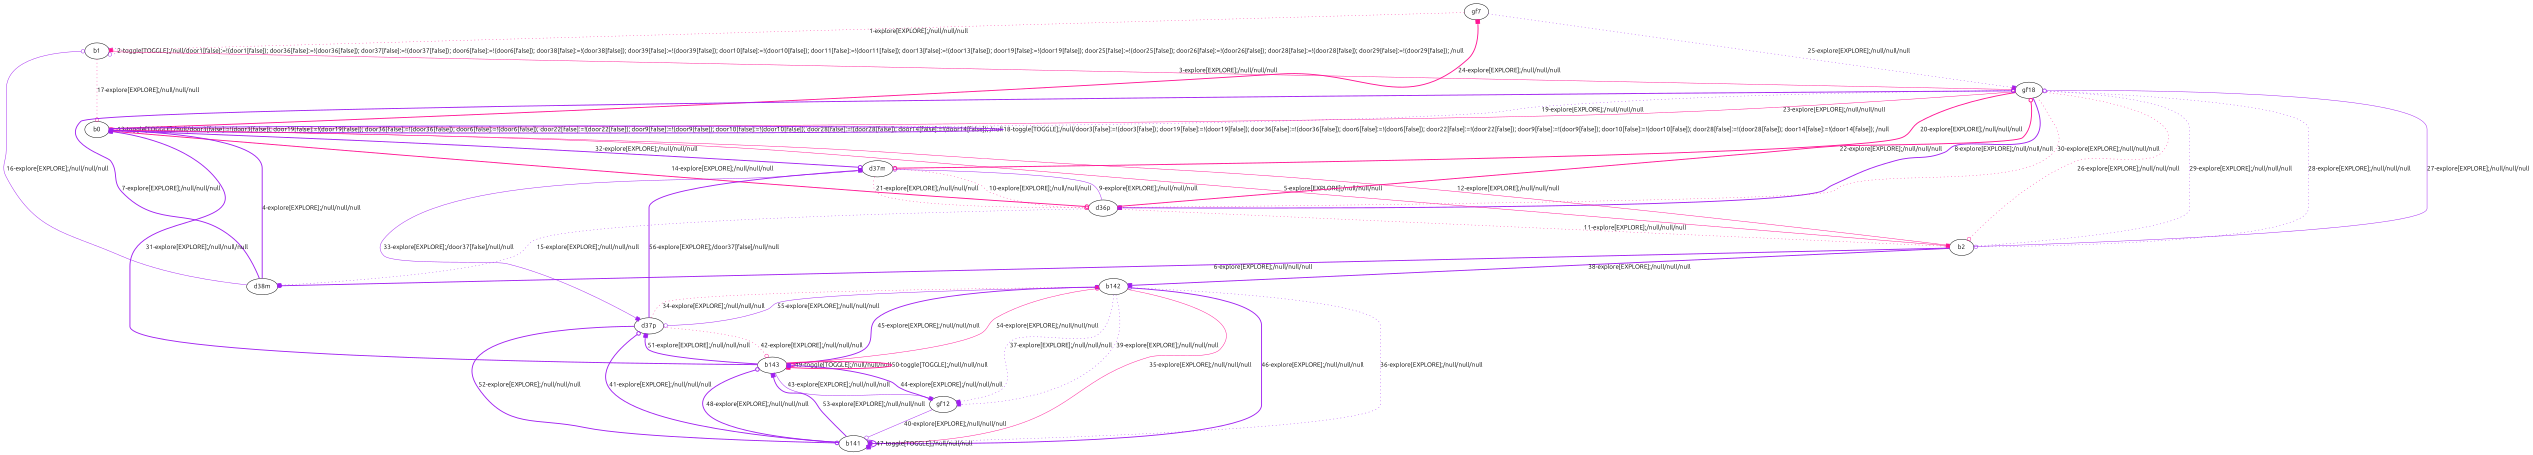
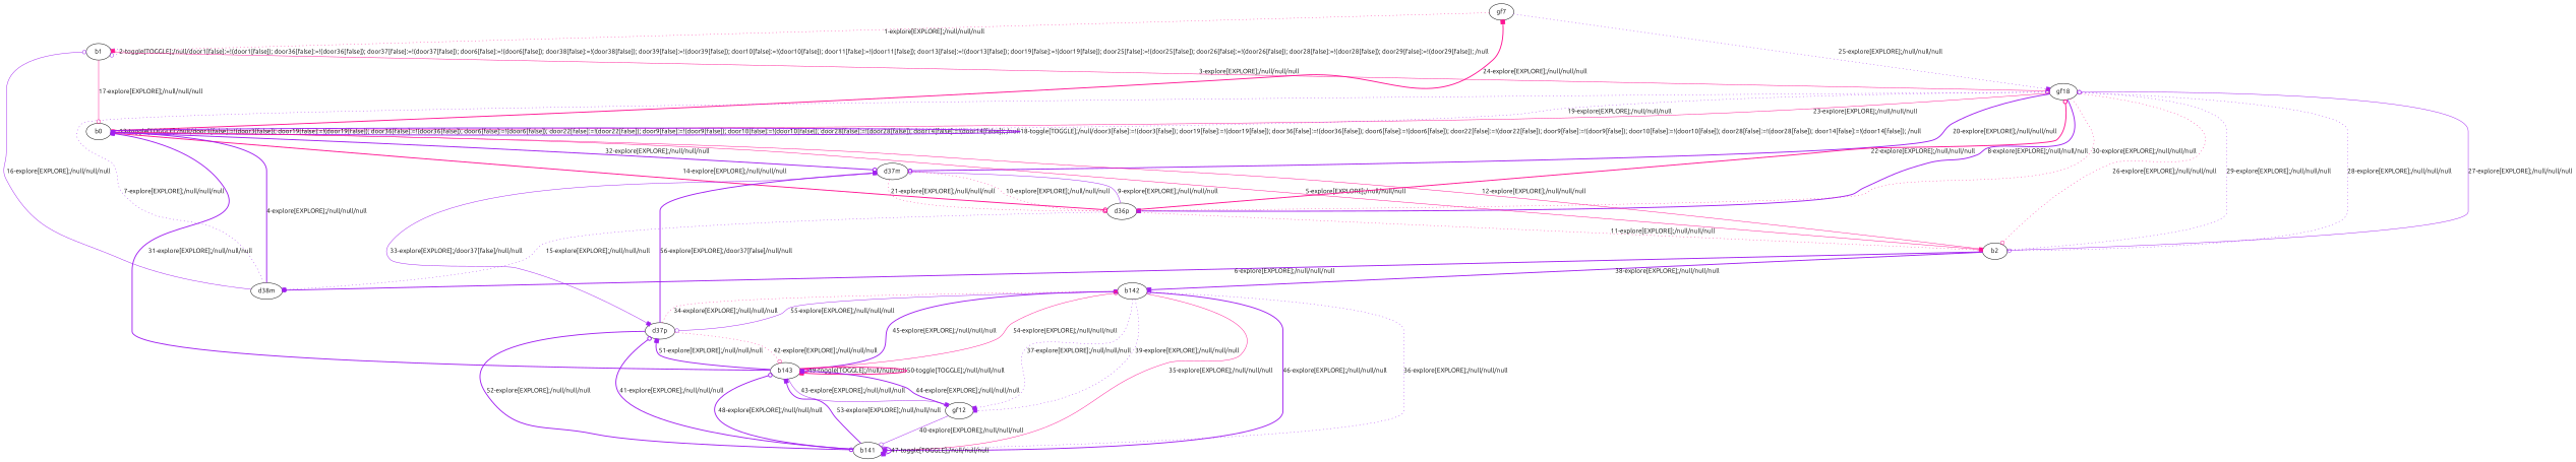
  digraph {
    fontname=Ubuntu
    node [fontname=Ubuntu]
    edge [arrowhead=odot color=purple fontname=Ubuntu style=bold]
    gf7
    b1
    gf18
    b0
    b2
    d36p
    d37m
    d38m
    b142
    d37p
    b141
    b143
    gf12
    gf7 -> b1 [arrowhead=box color=deeppink label="1-explore[EXPLORE];/null/null/null" style=dotted]
    gf7 -> gf18 [arrowhead=box label="25-explore[EXPLORE];/null/null/null" style=dotted]
    b1 -> b1 [label="2-toggle[TOGGLE];/null/door1[false]:=!(door1[false]); door36[false]:=!(door36[false]); door37[false]:=!(door37[false]); door6[false]:=!(door6[false]); door38[false]:=!(door38[false]); door39[false]:=!(door39[false]); door10[false]:=!(door10[false]); door11[false]:=!(door11[false]); door13[false]:=!(door13[false]); door19[false]:=!(door19[false]); door25[false]:=!(door25[false]); door26[false]:=!(door26[false]); door28[false]:=!(door28[false]); door29[false]:=!(door29[false]); /null" style=dotted]
    b1 -> gf18 [color=deeppink label="3-explore[EXPLORE];/null/null/null" style=solid]
-   b1 -> b0 [color=deeppink label="17-explore[EXPLORE];/null/null/null" style=dotted]
+   b1 -> b0 [color=deeppink label="17-explore[EXPLORE];/null/null/null" style=solid]
    gf18 -> b0 [color=deeppink label="23-explore[EXPLORE];/null/null/null" style=solid]
    gf18 -> b2 [color=deeppink label="26-explore[EXPLORE];/null/null/null" style=dotted]
    gf18 -> b2 [label="28-explore[EXPLORE];/null/null/null" style=dotted]
    gf18 -> d36p [arrowhead=box label="8-explore[EXPLORE];/null/null/null"]
    gf18 -> d36p [color=deeppink label="30-explore[EXPLORE];/null/null/null" style=dotted]
-   gf18 -> d37m [color=deeppink label="20-explore[EXPLORE];/null/null/null"]
+   gf18 -> d37m [label="20-explore[EXPLORE];/null/null/null"]
    b0 -> gf7 [arrowhead=box color=deeppink label="24-explore[EXPLORE];/null/null/null"]
    b0 -> gf18 [label="19-explore[EXPLORE];/null/null/null" style=dotted]
    b0 -> b0 [color=deeppink label="13-toggle[TOGGLE];/null/door3[false]:=!(door3[false]); door19[false]:=!(door19[false]); door36[false]:=!(door36[false]); door6[false]:=!(door6[false]); door22[false]:=!(door22[false]); door9[false]:=!(door9[false]); door10[false]:=!(door10[false]); door28[false]:=!(door28[false]); door14[false]:=!(door14[false]); /null" style=solid]
    b0 -> b0 [label="18-toggle[TOGGLE];/null/door3[false]:=!(door3[false]); door19[false]:=!(door19[false]); door36[false]:=!(door36[false]); door6[false]:=!(door6[false]); door22[false]:=!(door22[false]); door9[false]:=!(door9[false]); door10[false]:=!(door10[false]); door28[false]:=!(door28[false]); door14[false]:=!(door14[false]); /null"]
    b0 -> b2 [arrowhead=box color=deeppink label="5-explore[EXPLORE];/null/null/null" style=solid]
    b0 -> d36p [color=deeppink label="14-explore[EXPLORE];/null/null/null"]
    b0 -> d37m [label="32-explore[EXPLORE];/null/null/null"]
    b2 -> gf18 [label="27-explore[EXPLORE];/null/null/null" style=solid]
    b2 -> gf18 [label="29-explore[EXPLORE];/null/null/null" style=dotted]
    b2 -> b0 [color=deeppink label="12-explore[EXPLORE];/null/null/null" style=solid]
    b2 -> d38m [label="6-explore[EXPLORE];/null/null/null"]
    b2 -> b142 [arrowhead=box label="38-explore[EXPLORE];/null/null/null"]
    d36p -> gf18 [color=deeppink label="22-explore[EXPLORE];/null/null/null"]
    d36p -> b2 [color=deeppink label="11-explore[EXPLORE];/null/null/null" style=dotted]
    d36p -> d37m [label="9-explore[EXPLORE];/null/null/null" style=solid]
    d36p -> d38m [arrowhead=box label="15-explore[EXPLORE];/null/null/null" style=dotted]
    d37m -> d36p [color=deeppink label="10-explore[EXPLORE];/null/null/null" style=dotted]
    d37m -> d36p [color=deeppink label="21-explore[EXPLORE];/null/null/null" style=dotted]
    d37m -> d37p [arrowhead=box label="33-explore[EXPLORE];/door37[false]/null/null" style=solid]
    d38m -> b1 [label="16-explore[EXPLORE];/null/null/null" style=solid]
-   d38m -> gf18 [label="7-explore[EXPLORE];/null/null/null"]
+   d38m -> gf18 [label="7-explore[EXPLORE];/null/null/null" style=dotted]
    d38m -> b0 [arrowhead=box label="4-explore[EXPLORE];/null/null/null"]
    b142 -> d37p [label="55-explore[EXPLORE];/null/null/null" style=solid]
    b142 -> b141 [color=deeppink label="35-explore[EXPLORE];/null/null/null" style=solid]
    b142 -> b141 [arrowhead=box label="46-explore[EXPLORE];/null/null/null"]
    b142 -> gf12 [arrowhead=box label="37-explore[EXPLORE];/null/null/null" style=dotted]
    b142 -> gf12 [arrowhead=box label="39-explore[EXPLORE];/null/null/null" style=dotted]
    d37p -> d37m [arrowhead=box label="56-explore[EXPLORE];/door37[false]/null/null"]
    d37p -> b142 [arrowhead=box color=deeppink label="34-explore[EXPLORE];/null/null/null" style=dotted]
    d37p -> b141 [label="52-explore[EXPLORE];/null/null/null"]
    d37p -> b143 [color=deeppink label="42-explore[EXPLORE];/null/null/null" style=dotted]
    b141 -> b142 [label="36-explore[EXPLORE];/null/null/null" style=dotted]
    b141 -> d37p [label="41-explore[EXPLORE];/null/null/null"]
    b141 -> b141 [arrowhead=box label="47-toggle[TOGGLE];/null/null/null"]
    b141 -> b143 [label="48-explore[EXPLORE];/null/null/null"]
    b141 -> b143 [arrowhead=box label="53-explore[EXPLORE];/null/null/null"]
    b143 -> b0 [arrowhead=box label="31-explore[EXPLORE];/null/null/null"]
    b143 -> b142 [label="45-explore[EXPLORE];/null/null/null"]
    b143 -> b142 [color=deeppink label="54-explore[EXPLORE];/null/null/null" style=solid]
    b143 -> d37p [arrowhead=box label="51-explore[EXPLORE];/null/null/null"]
    b143 -> b143 [color=deeppink label="49-toggle[TOGGLE];/null/null/null"]
    b143 -> b143 [arrowhead=box color=deeppink label="50-toggle[TOGGLE];/null/null/null"]
    b143 -> gf12 [arrowhead=box label="43-explore[EXPLORE];/null/null/null" style=solid]
    gf12 -> b141 [label="40-explore[EXPLORE];/null/null/null" style=solid]
    gf12 -> b143 [arrowhead=box label="44-explore[EXPLORE];/null/null/null"]
  }
